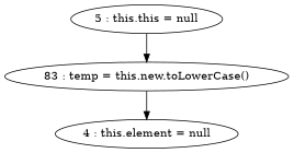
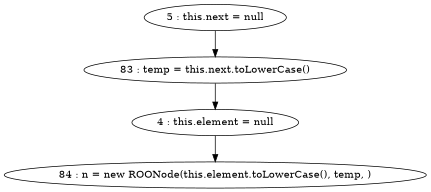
  digraph {
    "4 : this.element = null"
-   "5 : this.next = null" [label="5 : this.this = null"]
-   "83 : temp = this.next.toLowerCase()" [label="83 : temp = this.new.toLowerCase()"]
+   "84 : n = new ROONode(this.element.toLowerCase(), temp, )"
+   "5 : this.next = null"
+   "83 : temp = this.next.toLowerCase()"
+   "4 : this.element = null" -> "84 : n = new ROONode(this.element.toLowerCase(), temp, )"
    "5 : this.next = null" -> "83 : temp = this.next.toLowerCase()"
    "83 : temp = this.next.toLowerCase()" -> "4 : this.element = null"
  }
